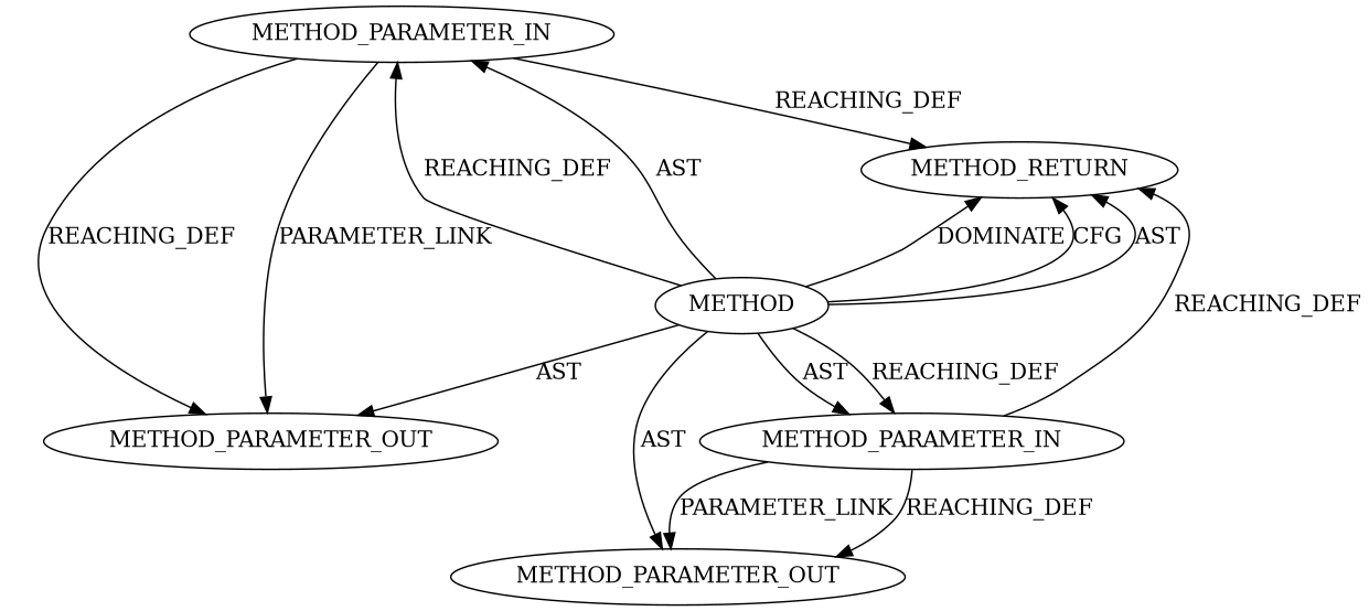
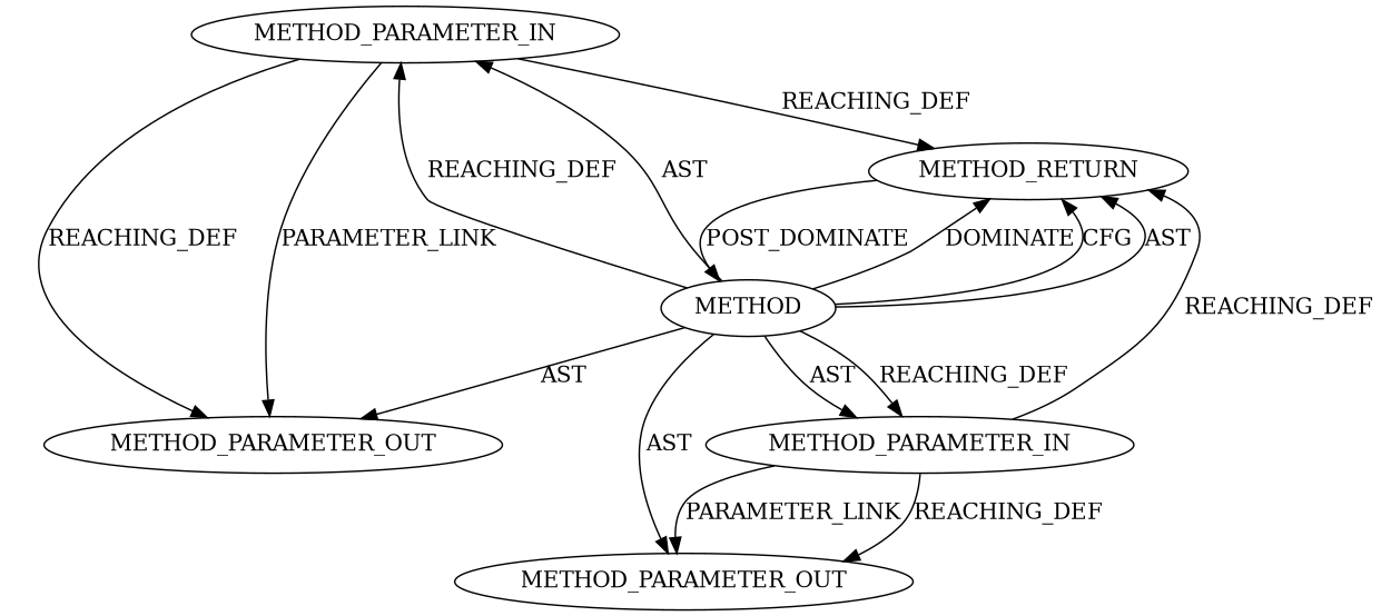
  digraph {
    node [CODE=p1 EVALUATION_STRATEGY=BY_VALUE IS_VARIADIC=false NAME=p1 ORDER=2 TYPE_FULL_NAME=ANY]
    n1 [INDEX=1 ORDER=1 label=METHOD_PARAMETER_IN]
    n2 [CODE=RET label=METHOD_RETURN IS_VARIADIC="" NAME=""]
    n3 [INDEX=1 ORDER=1 label=METHOD_PARAMETER_OUT]
    n4 [AST_PARENT_FULL_NAME="<global>" AST_PARENT_TYPE=NAMESPACE_BLOCK CODE="<empty>" FILENAME="<empty>" FULL_NAME=__skb_queue_tail IS_EXTERNAL=true NAME=__skb_queue_tail ORDER=0 label=METHOD EVALUATION_STRATEGY="" IS_VARIADIC="" TYPE_FULL_NAME=""]
    n5 [CODE=p2 INDEX=2 NAME=p2 label=METHOD_PARAMETER_IN]
    n6 [CODE=p2 INDEX=2 NAME=p2 label=METHOD_PARAMETER_OUT]
    n1 -> n2 [VARIABLE=p1 label=REACHING_DEF]
    n1 -> n3 [VARIABLE=p1 label=REACHING_DEF]
    n1 -> n3 [label=PARAMETER_LINK]
+   n2 -> n4 [label=POST_DOMINATE]
    n4 -> n1 [label=REACHING_DEF]
    n4 -> n1 [label=AST]
    n4 -> n2 [label=DOMINATE]
    n4 -> n2 [label=CFG]
    n4 -> n2 [label=AST]
    n4 -> n3 [label=AST]
    n4 -> n5 [label=AST]
    n4 -> n5 [label=REACHING_DEF]
    n4 -> n6 [label=AST]
    n5 -> n2 [VARIABLE=p2 label=REACHING_DEF]
    n5 -> n6 [label=PARAMETER_LINK]
    n5 -> n6 [VARIABLE=p2 label=REACHING_DEF]
  }
